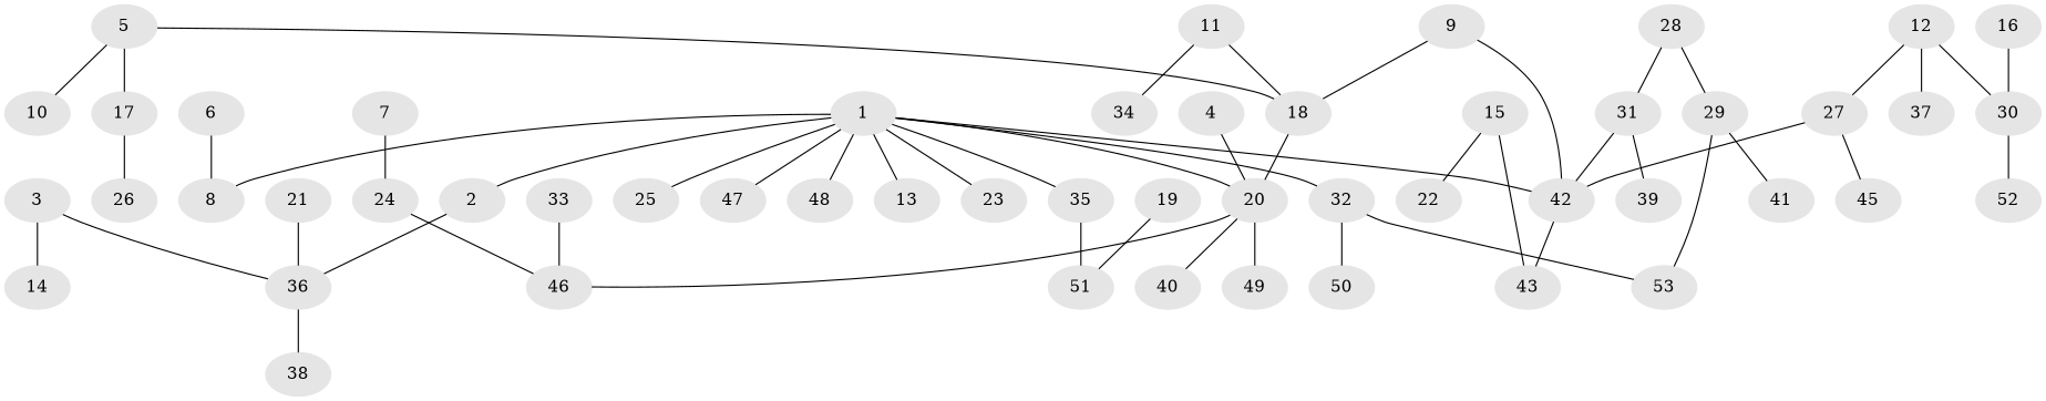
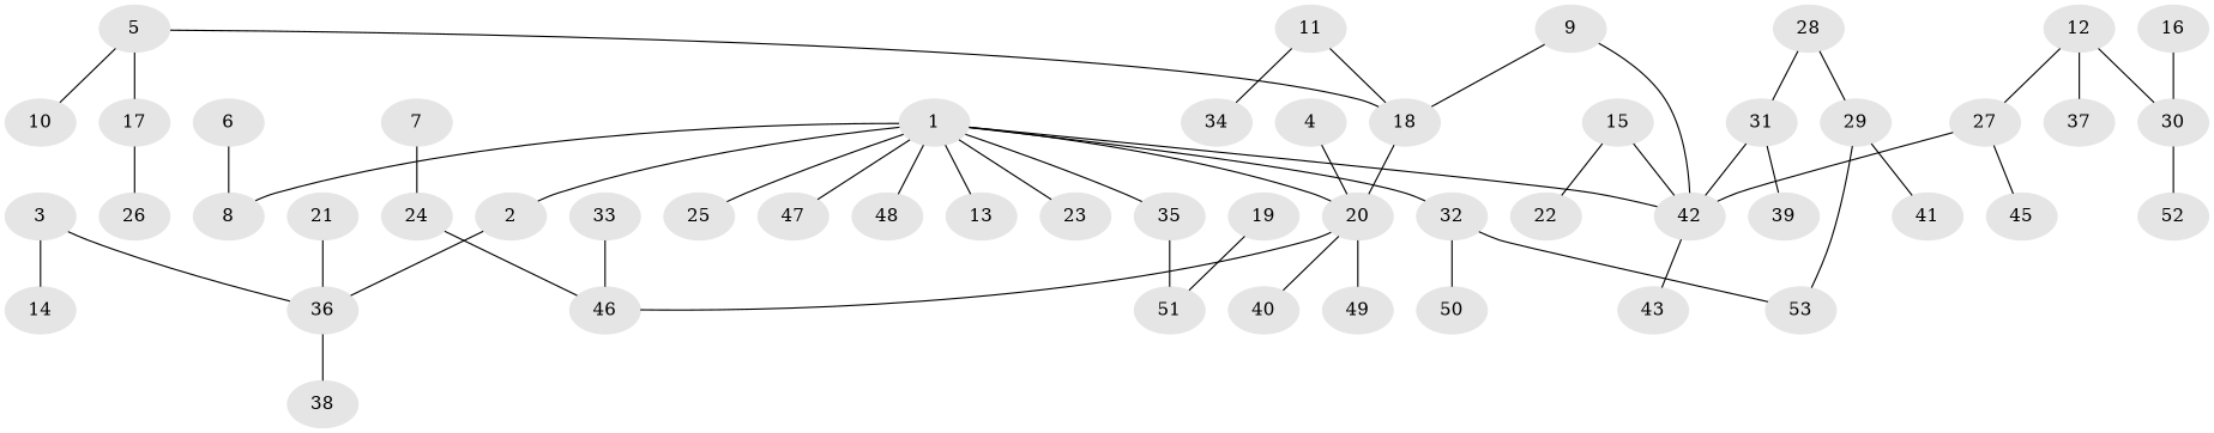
  graph {
    node [color=gray90 style=filled]
    edge [weight=1.0]
    1
    2
    8
    13
    20
    23
    25
    32
    35
    42
    47
    48
    36
    40
    46
    49
    53
    50
    51
    43
    38
    3
    14
    4
    5
    10
    17
    18
    26
    6
    7
    24
    9
    11
    34
    12
    27
    30
    37
    45
    52
    15
    22
    16
    19
    21
    28
    29
    31
    41
    39
    33
    1 -- 2
    1 -- 8
    1 -- 13
    1 -- 20
    1 -- 23
    1 -- 25
    1 -- 32
    1 -- 35
    1 -- 42
    1 -- 47 [weight=2.0]
    1 -- 48
    2 -- 36
    20 -- 40
    20 -- 46
    20 -- 49
    32 -- 53
    32 -- 50
    35 -- 51
    42 -- 43
    36 -- 38
    3 -- 36
    3 -- 14
    4 -- 20
    5 -- 10
    5 -- 17
    5 -- 18
    17 -- 26
    18 -- 20
    6 -- 8
    7 -- 24
    24 -- 46
    9 -- 42
    9 -- 18
    11 -- 18
    11 -- 34
    12 -- 27
    12 -- 30
    12 -- 37
    27 -- 42
    27 -- 45
    30 -- 52
-   15 -- 43
+   15 -- 42
    15 -- 22
    16 -- 30
    19 -- 51
    21 -- 36
    28 -- 29
    28 -- 31
    29 -- 53
    29 -- 41
    31 -- 42
    31 -- 39
    33 -- 46
  }
